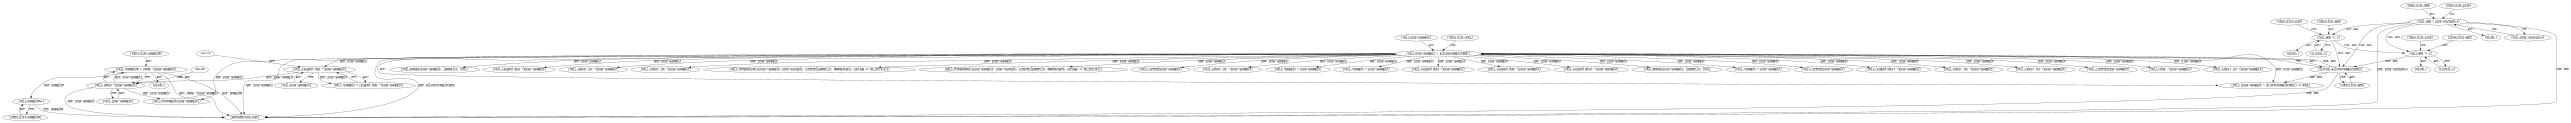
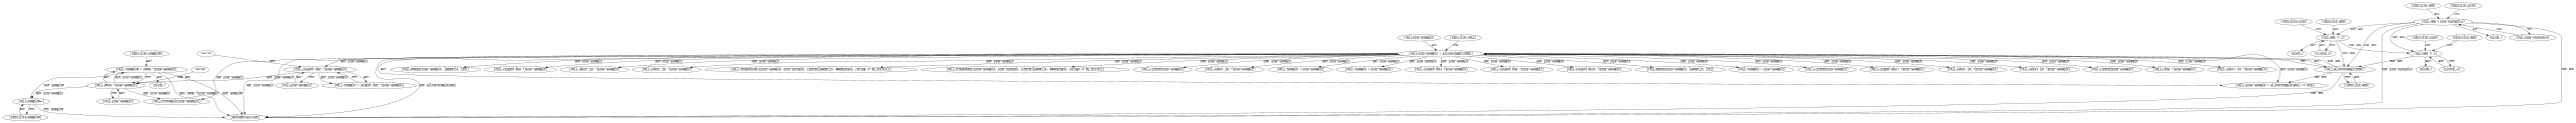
  digraph {
    fontname="Courier Prime"
    node [fontname="Courier Prime"]
    edge [fontname="Courier Prime"]
    n1 [label="(Call,pSampleW++)"]
    n2 [label="(Identifier,pSampleW)"]
    n3 [label="(MethodReturn,UINT)"]
    n4 [label="(Call,*pSampleW = (WORD *)pIns->pSample)"]
    n5 [label="(Call,(WORD *)pIns->pSample)"]
    n6 [label="(Block,)"]
    n7 [label="(Call,FreeSample(pIns->pSample))"]
    n8 [label="(Call,pIns->pSample)"]
    n9 [label="(Call,(signed char *)pIns->pSample)"]
    n10 [label="(Call,*pSample = (signed char *)pIns->pSample)"]
    n11 [label="(Call,pIns->pSample)"]
    n12 [label="(Call,pIns->pSample = AllocateSample(mem))"]
-   n13 [label="(Literal,AllocateSample(mem))"]
+   n13 [label="(Call,AllocateSample(mem))"]
    n14 [label="(Call,memcpy(pIns->pSample, lpMemFile, len))"]
    n15 [label="(Call,(signed char *)pIns->pSample)"]
    n16 [label="(Call,(short int *)pIns->pSample)"]
    n17 [label="(Call,(short int *)pIns->pSample)"]
    n18 [label="(Call,ITUnpack16Bit(pIns->pSample, pIns->nLength, (LPBYTE)lpMemFile, dwMemLength, (nFlags == RS_IT21516)))"]
    n19 [label="(Call,ITUnpack8Bit(pIns->pSample, pIns->nLength, (LPBYTE)lpMemFile, dwMemLength, (nFlags == RS_IT2158)))"]
    n20 [label="(Call,(pIns->pSample = AllocateSample(mem)) == NULL)"]
    n21 [label="(Call,(LPBYTE)pIns->pSample)"]
    n22 [label="(Call,(short int *)pIns->pSample)"]
    n23 [label="(Call,*pSample = pIns->pSample)"]
    n24 [label="(Call,*pSample = pIns->pSample)"]
    n25 [label="(Call,(signed char *)pIns->pSample)"]
    n26 [label="(Call,(signed char *)pIns->pSample)"]
    n27 [label="(Call,(signed short *)pIns->pSample)"]
    n28 [label="(Call,memcpy(pIns->pSample, lpMemFile, len))"]
    n29 [label="(Call,*pSample = pIns->pSample)"]
    n30 [label="(Call,(LPBYTE)pIns->pSample)"]
    n31 [label="(Call,(signed short *)pIns->pSample)"]
    n32 [label="(Call,(short int *)pIns->pSample)"]
    n33 [label="(Call,(short int *)pIns->pSample)"]
    n34 [label="(Call,(LPBYTE)pIns->pSample)"]
    n35 [label="(Call,(char *)pIns->pSample)"]
    n36 [label="(Call,(short int *)pIns->pSample)"]
    n37 [label="(Identifier,mem)"]
    n38 [label="(Call,mem *= 2)"]
    n39 [label="(Call,mem *= 2)"]
    n40 [label="(Block,)"]
    n41 [label="(Literal,2)"]
    n42 [label="(Literal,2)"]
    n43 [label="(Block,)"]
    n44 [label="(Call,mem = pIns->nLength+6)"]
    n45 [label="(Block,)"]
    n46 [label="(Call,pIns->nLength+6)"]
    n47 [label="(Identifier,mem)"]
    n48 [label="(Identifier,NULL)"]
    n49 [label="(Identifier,pIns)"]
    n50 [label="(Identifier,mem)"]
    n51 [label="(Call,pIns->pSample)"]
    n52 [label="(Identifier,mem)"]
    n53 [label="(Identifier,pIns)"]
    n54 [label="(Identifier,pSampleW)"]
    n55 [label="(Identifier,pIns)"]
    1001286
    1001253
    n1 -> n2 [label="CFG: "]
    n1 -> n3 [label="CFG: pSampleW"]
    n2 -> n1 [label="AST: "]
    n4 -> n1 [label="DDG: pSampleW"]
    n4 -> n3 [label="DDG: (WORD *)pIns->pSample"]
    n4 -> n3 [label="DDG: pSampleW"]
    n4 -> n5 [label="CFG: "]
    n4 -> n6 [label="AST: "]
-   n5 -> n3 [label="DDG: pIns->pSample"]
+   n5 -> n1 [label="DDG: pIns->pSample"]
    n5 -> n4 [label="AST: "]
    n5 -> n4 [label="DDG: pIns->pSample"]
    n5 -> n7 [label="DDG: pIns->pSample"]
    n5 -> n8 [label="CFG: "]
    n8 -> n5 [label="AST: "]
    n9 -> n5 [label="DDG: pIns->pSample"]
    n9 -> n10 [label="AST: "]
    n9 -> n10 [label="DDG: pIns->pSample"]
    n9 -> n11 [label="CFG: "]
    n10 -> n9 [label="CFG: "]
    n11 -> n9 [label="AST: "]
    n12 -> n3 [label="DDG: AllocateSample(mem)"]
    n12 -> n3 [label="DDG: pIns->pSample"]
    n12 -> n7 [label="DDG: pIns->pSample"]
    n12 -> n9 [label="DDG: pIns->pSample"]
    n12 -> n13 [label="CFG: "]
    n12 -> n14 [label="DDG: pIns->pSample"]
    n12 -> n15 [label="DDG: pIns->pSample"]
    n12 -> n16 [label="DDG: pIns->pSample"]
    n12 -> n17 [label="DDG: pIns->pSample"]
    n12 -> n18 [label="DDG: pIns->pSample"]
    n12 -> n19 [label="DDG: pIns->pSample"]
    n12 -> n20 [label="AST: "]
    n12 -> n20 [label="DDG: pIns->pSample"]
    n12 -> n21 [label="DDG: pIns->pSample"]
    n12 -> n22 [label="DDG: pIns->pSample"]
    n12 -> n23 [label="DDG: pIns->pSample"]
    n12 -> n24 [label="DDG: pIns->pSample"]
    n12 -> n25 [label="DDG: pIns->pSample"]
    n12 -> n26 [label="DDG: pIns->pSample"]
    n12 -> n27 [label="DDG: pIns->pSample"]
    n12 -> n28 [label="DDG: pIns->pSample"]
    n12 -> n29 [label="DDG: pIns->pSample"]
    n12 -> n30 [label="DDG: pIns->pSample"]
    n12 -> n31 [label="DDG: pIns->pSample"]
    n12 -> n32 [label="DDG: pIns->pSample"]
    n12 -> n33 [label="DDG: pIns->pSample"]
    n12 -> n34 [label="DDG: pIns->pSample"]
    n12 -> n35 [label="DDG: pIns->pSample"]
    n12 -> n36 [label="DDG: pIns->pSample"]
    n13 -> n3 [label="DDG: mem"]
    n13 -> n12 [label="AST: "]
    n13 -> n12 [label="DDG: mem"]
    n13 -> n20 [label="DDG: mem"]
    n13 -> n37 [label="CFG: "]
    n37 -> n13 [label="AST: "]
    n38 -> n13 [label="DDG: mem"]
    n38 -> n39 [label="DDG: mem"]
    n38 -> n40 [label="AST: "]
    n38 -> n41 [label="CFG: "]
    n39 -> n13 [label="DDG: mem"]
    n39 -> n42 [label="CFG: "]
    n39 -> n43 [label="AST: "]
    n41 -> n38 [label="AST: "]
    n42 -> n39 [label="AST: "]
    n44 -> n3 [label="DDG: pIns->nLength+6"]
    n44 -> n3 [label="DDG: mem"]
    n44 -> n13 [label="DDG: mem"]
    n44 -> n38 [label="DDG: mem"]
    n44 -> n39 [label="DDG: mem"]
    n44 -> n45 [label="AST: "]
    n44 -> n46 [label="CFG: "]
    n46 -> n44 [label="DDG: "]
    n47 -> n44 [label="AST: "]
    n48 -> n12 [label="DDG: "]
    n49 -> n39 [label="CFG: "]
    n50 -> n38 [label="AST: "]
    n51 -> n12 [label="AST: "]
    n52 -> n39 [label="AST: "]
    n53 -> n44 [label="CFG: "]
    n54 -> n4 [label="AST: "]
    n55 -> n38 [label="CFG: "]
    1001286 -> n5 [label="DDG: mem"]
    1001253 -> n9 [label="AST: "]
  }
